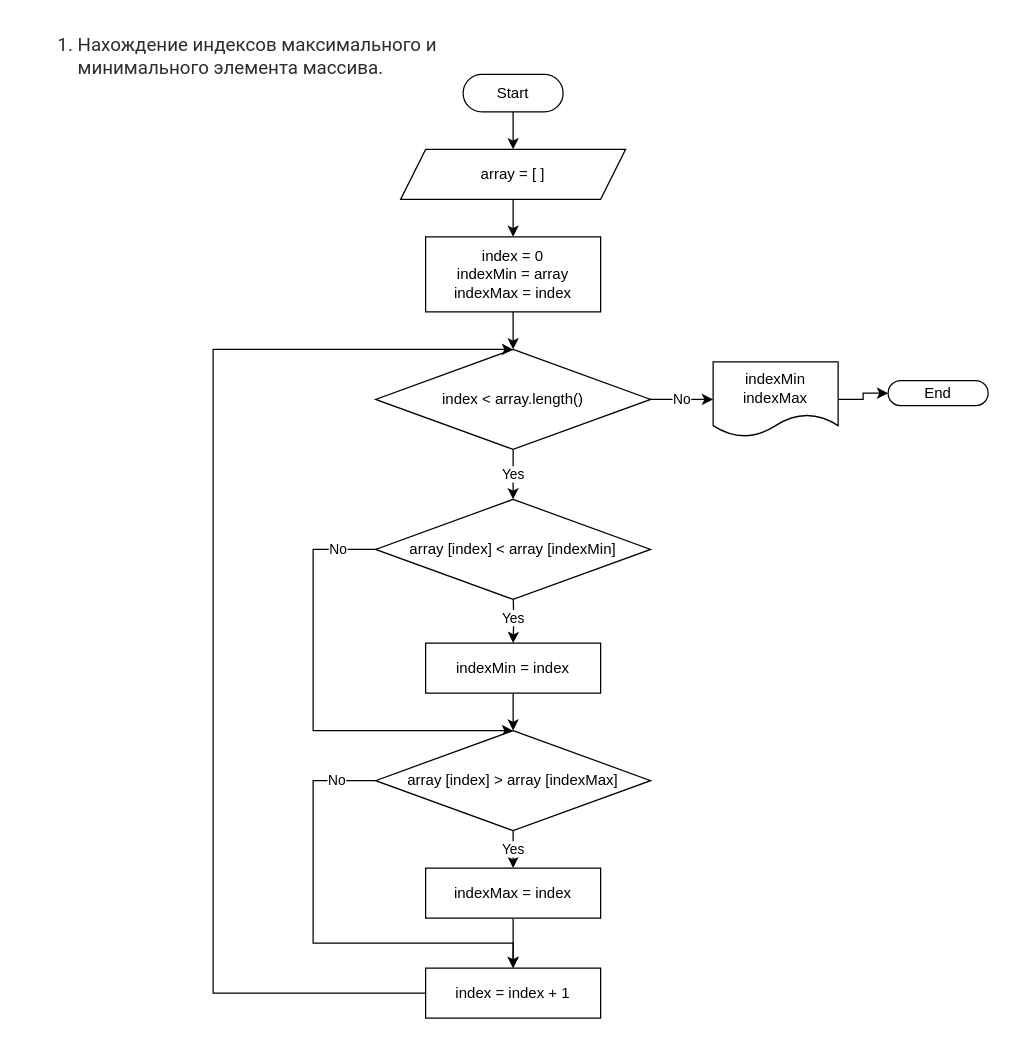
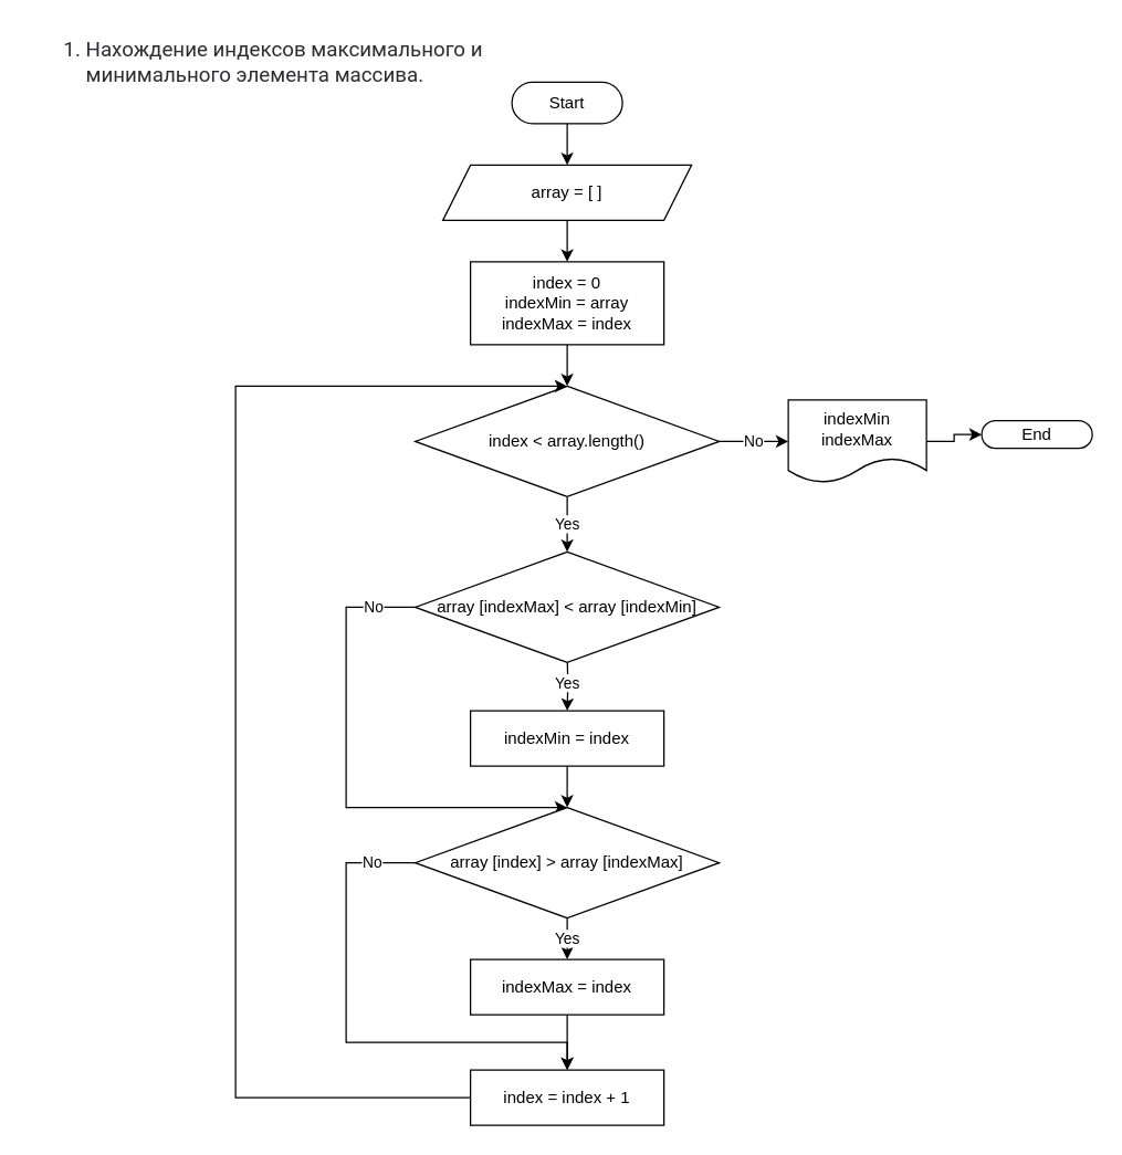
  <mxCell id="0" />
  <mxCell id="1" parent="0" />
  <mxCell id="2" style="edgeStyle=orthogonalEdgeStyle;rounded=0;orthogonalLoop=1;jettySize=auto;html=1;exitX=0.5;exitY=1;exitDx=0;exitDy=0;entryX=0.5;entryY=0;entryDx=0;entryDy=0;" edge="1" parent="1" source="3" target="7"><mxGeometry relative="1" as="geometry" /></mxCell>
  <mxCell id="3" value="Start" style="rounded=1;whiteSpace=wrap;html=1;arcSize=50;" vertex="1" parent="1"><mxGeometry x="370" y="59" width="80" height="30" as="geometry" /></mxCell>
  <mxCell id="4" style="edgeStyle=orthogonalEdgeStyle;rounded=0;orthogonalLoop=1;jettySize=auto;html=1;exitX=0.5;exitY=1;exitDx=0;exitDy=0;entryX=0.5;entryY=0;entryDx=0;entryDy=0;" edge="1" parent="1" source="5" target="11"><mxGeometry relative="1" as="geometry" /></mxCell>
  <mxCell id="5" value="index = 0&lt;br&gt;indexMin = array&lt;br&gt;indexMax = index" style="rounded=0;whiteSpace=wrap;html=1;" vertex="1" parent="1"><mxGeometry x="340" y="189" width="140" height="60" as="geometry" /></mxCell>
  <mxCell id="6" style="edgeStyle=orthogonalEdgeStyle;rounded=0;orthogonalLoop=1;jettySize=auto;html=1;exitX=0.5;exitY=1;exitDx=0;exitDy=0;entryX=0.5;entryY=0;entryDx=0;entryDy=0;" edge="1" parent="1" source="7" target="5"><mxGeometry relative="1" as="geometry" /></mxCell>
  <mxCell id="7" value="array = [ ]" style="shape=parallelogram;perimeter=parallelogramPerimeter;whiteSpace=wrap;html=1;fixedSize=1;" vertex="1" parent="1"><mxGeometry x="320" y="119" width="180" height="40" as="geometry" /></mxCell>
  <mxCell id="8" value="&lt;ol style=&quot;box-sizing: border-box; margin-top: 0px; margin-bottom: 10px; color: rgb(44, 45, 48); font-family: Roboto, &amp;quot;San Francisco&amp;quot;, &amp;quot;Helvetica Neue&amp;quot;, Helvetica, Arial; font-size: 15px; font-style: normal; font-variant-ligatures: normal; font-variant-caps: normal; font-weight: 400; letter-spacing: normal; orphans: 2; text-align: start; text-indent: 0px; text-transform: none; widows: 2; word-spacing: 0px; -webkit-text-stroke-width: 0px; background-color: rgb(255, 255, 255); text-decoration-thickness: initial; text-decoration-style: initial; text-decoration-color: initial;&quot;&gt;&lt;li style=&quot;box-sizing: border-box;&quot;&gt;Нахождение индексов максимального и минимального элемента массива.&lt;/li&gt;&lt;/ol&gt;" style="text;whiteSpace=wrap;html=1;" vertex="1" parent="1"><mxGeometry x="20" y="20" width="330" height="70" as="geometry" /></mxCell>
  <mxCell id="9" value="No" style="edgeStyle=orthogonalEdgeStyle;rounded=0;orthogonalLoop=1;jettySize=auto;html=1;exitX=1;exitY=0.5;exitDx=0;exitDy=0;entryX=0;entryY=0.5;entryDx=0;entryDy=0;" edge="1" parent="1" source="11" target="25"><mxGeometry relative="1" as="geometry" /></mxCell>
  <mxCell id="10" value="Yes" style="edgeStyle=orthogonalEdgeStyle;rounded=0;orthogonalLoop=1;jettySize=auto;html=1;exitX=0.5;exitY=1;exitDx=0;exitDy=0;entryX=0.5;entryY=0;entryDx=0;entryDy=0;" edge="1" parent="1" source="11" target="14"><mxGeometry relative="1" as="geometry" /></mxCell>
  <mxCell id="11" value="index &amp;lt; array.length()" style="rhombus;whiteSpace=wrap;html=1;" vertex="1" parent="1"><mxGeometry x="300" y="279" width="220" height="80" as="geometry" /></mxCell>
  <mxCell id="12" value="Yes" style="edgeStyle=orthogonalEdgeStyle;rounded=0;orthogonalLoop=1;jettySize=auto;html=1;exitX=0.5;exitY=1;exitDx=0;exitDy=0;entryX=0.5;entryY=0;entryDx=0;entryDy=0;" edge="1" parent="1" target="16"><mxGeometry relative="1" as="geometry"><mxPoint x="410" y="474" as="sourcePoint" /></mxGeometry></mxCell>
  <mxCell id="13" value="No" style="edgeStyle=orthogonalEdgeStyle;rounded=0;orthogonalLoop=1;jettySize=auto;html=1;exitX=0;exitY=0.5;exitDx=0;exitDy=0;entryX=0.5;entryY=0;entryDx=0;entryDy=0;" edge="1" parent="1" source="14" target="19"><mxGeometry x="-0.829" relative="1" as="geometry"><mxPoint x="300" y="434" as="sourcePoint" /><Array as="points"><mxPoint x="250" y="439" /><mxPoint x="250" y="584" /></Array><mxPoint as="offset" /></mxGeometry></mxCell>
- <mxCell id="14" value="array [index] &amp;lt; array [indexMin]" style="rhombus;whiteSpace=wrap;html=1;" vertex="1" parent="1"><mxGeometry x="300" y="399" width="220" height="80" as="geometry" /></mxCell>
+ <mxCell id="14" value="array [indexMax] &amp;lt; array [indexMin]" style="rhombus;whiteSpace=wrap;html=1;" vertex="1" parent="1"><mxGeometry x="300" y="399" width="220" height="80" as="geometry" /></mxCell>
  <mxCell id="15" style="edgeStyle=orthogonalEdgeStyle;rounded=0;orthogonalLoop=1;jettySize=auto;html=1;exitX=0.5;exitY=1;exitDx=0;exitDy=0;entryX=0.5;entryY=0;entryDx=0;entryDy=0;" edge="1" parent="1" source="16" target="19"><mxGeometry relative="1" as="geometry"><mxPoint x="410" y="564" as="targetPoint" /></mxGeometry></mxCell>
  <mxCell id="16" value="indexMin = index" style="rounded=0;whiteSpace=wrap;html=1;" vertex="1" parent="1"><mxGeometry x="340" y="514" width="140" height="40" as="geometry" /></mxCell>
  <mxCell id="17" value="Yes" style="edgeStyle=orthogonalEdgeStyle;rounded=0;orthogonalLoop=1;jettySize=auto;html=1;exitX=0.5;exitY=1;exitDx=0;exitDy=0;entryX=0.5;entryY=0;entryDx=0;entryDy=0;" edge="1" parent="1" source="19" target="21"><mxGeometry relative="1" as="geometry" /></mxCell>
  <mxCell id="18" value="No" style="edgeStyle=orthogonalEdgeStyle;rounded=0;orthogonalLoop=1;jettySize=auto;html=1;exitX=0;exitY=0.5;exitDx=0;exitDy=0;entryX=0.5;entryY=0;entryDx=0;entryDy=0;" edge="1" parent="1" source="19" target="23"><mxGeometry x="-0.829" relative="1" as="geometry"><Array as="points"><mxPoint x="250" y="624" /><mxPoint x="250" y="754" /><mxPoint x="410" y="754" /></Array><mxPoint as="offset" /></mxGeometry></mxCell>
  <mxCell id="19" value="array [index] &amp;gt; array [indexMax]" style="rhombus;whiteSpace=wrap;html=1;" vertex="1" parent="1"><mxGeometry x="300" y="584" width="220" height="80" as="geometry" /></mxCell>
  <mxCell id="20" style="edgeStyle=orthogonalEdgeStyle;rounded=0;orthogonalLoop=1;jettySize=auto;html=1;exitX=0.5;exitY=1;exitDx=0;exitDy=0;entryX=0.5;entryY=0;entryDx=0;entryDy=0;" edge="1" parent="1" source="21" target="23"><mxGeometry relative="1" as="geometry" /></mxCell>
  <mxCell id="21" value="indexMax = index" style="rounded=0;whiteSpace=wrap;html=1;" vertex="1" parent="1"><mxGeometry x="340" y="694" width="140" height="40" as="geometry" /></mxCell>
  <mxCell id="22" style="edgeStyle=orthogonalEdgeStyle;rounded=0;orthogonalLoop=1;jettySize=auto;html=1;exitX=0;exitY=0.5;exitDx=0;exitDy=0;entryX=0.5;entryY=0;entryDx=0;entryDy=0;" edge="1" parent="1" source="23" target="11"><mxGeometry relative="1" as="geometry"><mxPoint x="180" y="469" as="targetPoint" /><Array as="points"><mxPoint x="170" y="794" /><mxPoint x="170" y="279" /></Array></mxGeometry></mxCell>
  <mxCell id="23" value="index = index + 1" style="rounded=0;whiteSpace=wrap;html=1;" vertex="1" parent="1"><mxGeometry x="340" y="774" width="140" height="40" as="geometry" /></mxCell>
  <mxCell id="24" style="edgeStyle=orthogonalEdgeStyle;rounded=0;orthogonalLoop=1;jettySize=auto;html=1;exitX=1;exitY=0.5;exitDx=0;exitDy=0;entryX=0;entryY=0.5;entryDx=0;entryDy=0;" edge="1" parent="1" source="25" target="26"><mxGeometry relative="1" as="geometry" /></mxCell>
  <mxCell id="25" value="indexMin&lt;br&gt;indexMax" style="shape=document;whiteSpace=wrap;html=1;boundedLbl=1;" vertex="1" parent="1"><mxGeometry x="570" y="289" width="100" height="60" as="geometry" /></mxCell>
  <mxCell id="26" value="End" style="rounded=1;whiteSpace=wrap;html=1;arcSize=50;" vertex="1" parent="1"><mxGeometry x="710" y="304" width="80" height="20" as="geometry" /></mxCell>
